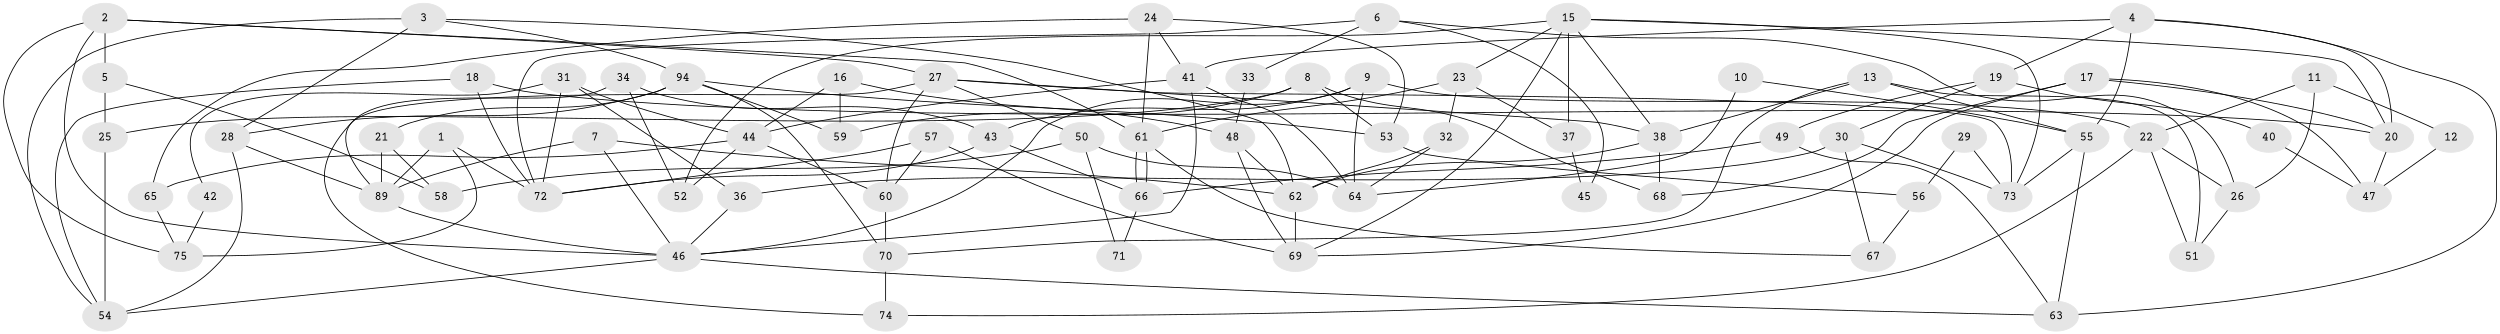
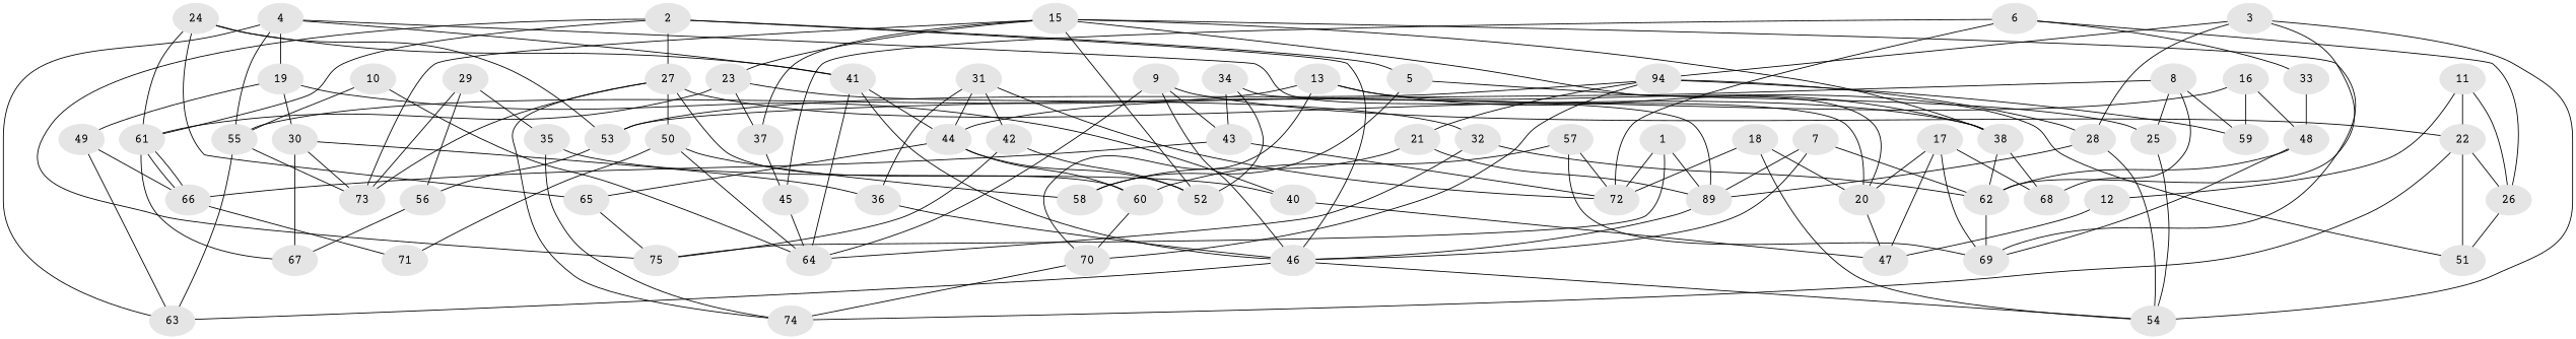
  graph {
    fontname="Courier Prime"
    node [color=gray90 fontname="Courier Prime" style=filled]
    edge [fontname="Courier Prime"]
    n1 [label=89]
    1
    72
    75
    46
    2
    5
    27
    61
    25
    58
    38
    73
    74
    50
    60
    54
    63
    67
    66
    n21 [label=94]
    3
    28
    62
    53
    59
    70
    21
    69
    4
    19
    20
    41
    55
    30
    40
    49
    47
    64
    44
    6
    26
    33
    45
    51
    48
    7
    8
    68
    56
    9
    22
    43
    10
    11
    12
    13
    15
    23
    37
    52
    32
    16
    65
    17
    18
    36
    24
    71
    29
+   35
    31
    42
    34
    57
    n1 -- 46
    1 -- n1
    1 -- 72
    1 -- 75
    46 -- 54
    46 -- 63
    2 -- 75
    2 -- 46
    2 -- 5
    2 -- 27
    2 -- 61
    5 -- 25
    5 -- 58
    27 -- 38
    27 -- 73
    27 -- 74
    27 -- 50
    27 -- 60
    61 -- 67
    61 -- 66
    61 -- 66
    25 -- 54
    38 -- 62
    38 -- 68
    50 -- 58
    50 -- 64
    50 -- 71
    60 -- 70
    66 -- 71
    n21 -- 28
    n21 -- 53
    n21 -- 59
    n21 -- 70
    n21 -- 21
    3 -- 54
    3 -- n21
    3 -- 28
    3 -- 62
    28 -- n1
    28 -- 54
    62 -- 69
    53 -- 56
    70 -- 74
    21 -- n1
    21 -- 58
    4 -- 63
    4 -- 19
    4 -- 20
    4 -- 41
    4 -- 55
    19 -- 30
    19 -- 40
    19 -- 49
    20 -- 47
    41 -- 46
    41 -- 64
    41 -- 44
    55 -- 73
    55 -- 63
    30 -- 73
    30 -- 67
    30 -- 36
    40 -- 47
    49 -- 63
    49 -- 66
    44 -- 60
    44 -- 52
    44 -- 65
    6 -- 72
    6 -- 26
    6 -- 33
    6 -- 45
    26 -- 51
    33 -- 48
+   45 -- 64
    48 -- 62
    48 -- 69
    7 -- n1
    7 -- 46
    7 -- 62
    8 -- 25
    8 -- 53
    8 -- 59
    8 -- 68
    56 -- 67
    9 -- 46
    9 -- 64
    9 -- 22
    9 -- 43
    22 -- 74
    22 -- 26
    22 -- 51
    43 -- 72
    43 -- 66
    10 -- 55
    10 -- 64
    11 -- 26
    11 -- 22
    11 -- 12
    12 -- 47
    13 -- 38
    13 -- 70
    13 -- 55
    13 -- 51
    15 -- 38
    15 -- 73
    15 -- 69
    15 -- 20
    15 -- 23
    15 -- 37
    15 -- 52
    23 -- 61
    23 -- 37
    23 -- 32
    37 -- 45
    32 -- 62
    32 -- 64
    16 -- 59
    16 -- 44
    16 -- 48
    65 -- 75
    17 -- 69
    17 -- 20
    17 -- 47
    17 -- 68
    18 -- 72
    18 -- 54
    18 -- 20
    36 -- 46
    24 -- 61
    24 -- 53
    24 -- 41
    24 -- 65
    29 -- 73
    29 -- 56
+   29 -- 35
+   35 -- 74
+   35 -- 40
    31 -- 72
    31 -- 44
    31 -- 36
    31 -- 42
    42 -- 75
+   42 -- 52
    34 -- n1
    34 -- 43
    34 -- 52
    57 -- 72
    57 -- 60
    57 -- 69
  }
